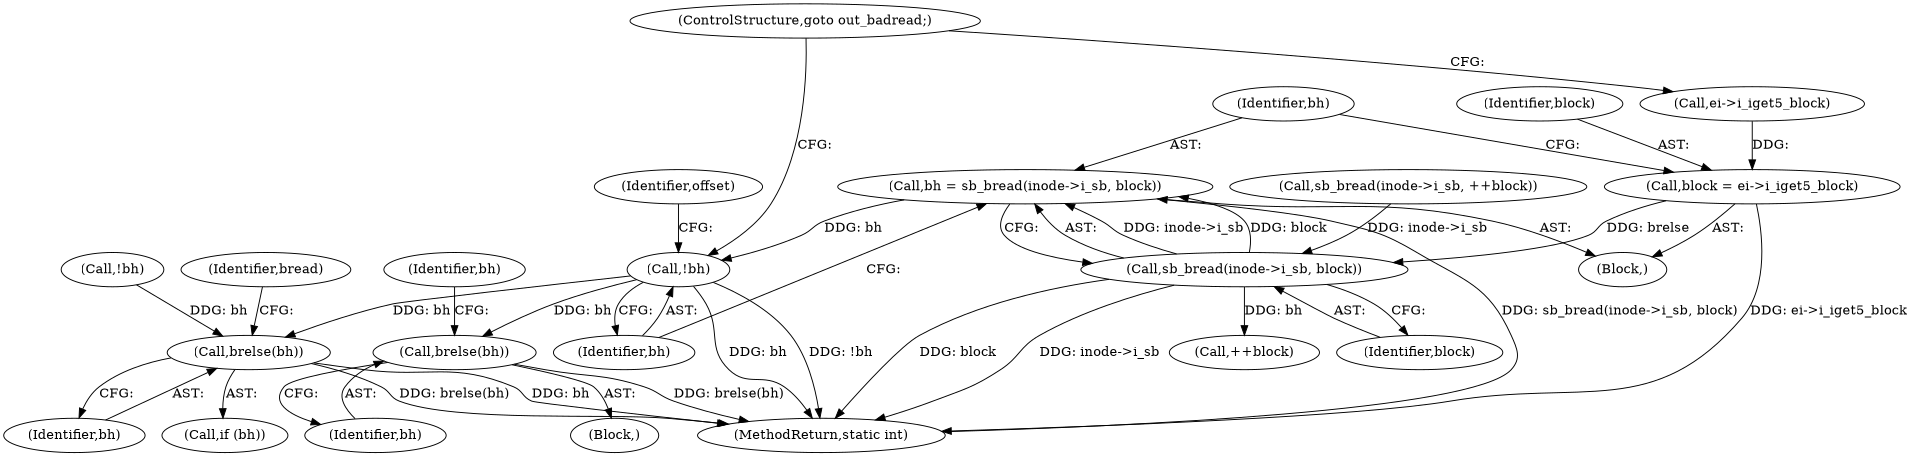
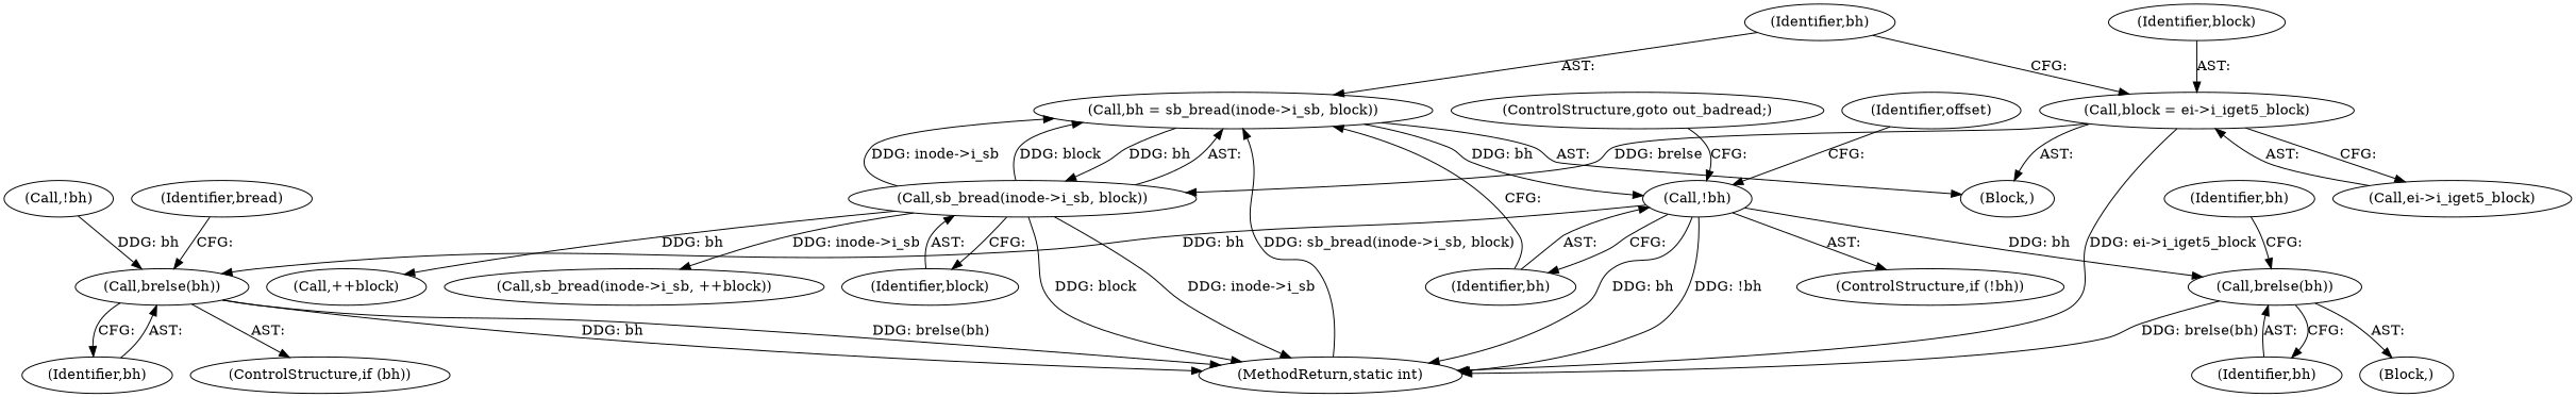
  digraph {
    n1 [label="(Call,bh = sb_bread(inode->i_sb, block))"]
    n2 [label="(Call,sb_bread(inode->i_sb, block))"]
    n3 [label="(Call,!bh)"]
    n4 [label="(Block,)"]
    n5 [label="(MethodReturn,static int)"]
    n6 [label="(Call,++block)"]
    n7 [label="(Call,sb_bread(inode->i_sb, ++block))"]
    n8 [label="(Identifier,block)"]
    n9 [label="(Call,brelse(bh))"]
    n10 [label="(Call,brelse(bh))"]
    n11 [label="(Identifier,bh)"]
+   n12 [label="(ControlStructure,if (!bh))"]
    n13 [label="(Call,block = ei->i_iget5_block)"]
    n14 [label="(Call,ei->i_iget5_block)"]
    n15 [label="(Identifier,bh)"]
    n16 [label="(Block,)"]
-   n17 [label="(Call,if (bh))"]
+   n17 [label="(ControlStructure,if (bh))"]
    n18 [label="(Identifier,bh)"]
    n19 [label="(ControlStructure,goto out_badread;)"]
    n20 [label="(Identifier,bh)"]
    n21 [label="(Identifier,block)"]
    n22 [label="(Identifier,offset)"]
    n23 [label="(Identifier,bh)"]
    n24 [label="(Call,!bh)"]
    n25 [label="(Identifier,bread)"]
-   n1 -> n2 [label="CFG: "]
+   n1 -> n2 [label="DDG: bh"]
    n1 -> n3 [label="DDG: bh"]
    n1 -> n4 [label="AST: "]
    n2 -> n1 [label="AST: "]
    n2 -> n1 [label="DDG: inode->i_sb"]
    n2 -> n1 [label="DDG: block"]
    n2 -> n5 [label="DDG: inode->i_sb"]
    n2 -> n5 [label="DDG: block"]
    n2 -> n6 [label="DDG: bh"]
-   n7 -> n2 [label="DDG: inode->i_sb"]
+   n2 -> n7 [label="DDG: inode->i_sb"]
    n2 -> n8 [label="CFG: "]
    n3 -> n5 [label="DDG: !bh"]
    n3 -> n5 [label="DDG: bh"]
    n3 -> n9 [label="DDG: bh"]
    n3 -> n10 [label="DDG: bh"]
    n3 -> n11 [label="CFG: "]
+   n3 -> n12 [label="AST: "]
    n5 -> n1 [label="DDG: sb_bread(inode->i_sb, block)"]
    n8 -> n2 [label="AST: "]
    n9 -> n5 [label="DDG: brelse(bh)"]
    n9 -> n15 [label="CFG: "]
    n9 -> n16 [label="AST: "]
    n10 -> n5 [label="DDG: bh"]
    n10 -> n5 [label="DDG: brelse(bh)"]
    n10 -> n17 [label="AST: "]
    n10 -> n18 [label="CFG: "]
    n11 -> n1 [label="CFG: "]
    n11 -> n3 [label="AST: "]
    n13 -> n2 [label="DDG: brelse"]
    n13 -> n4 [label="AST: "]
    n13 -> n5 [label="DDG: ei->i_iget5_block"]
-   n19 -> n14 [label="CFG: "]
-   n14 -> n13 [label="DDG: "]
+   n13 -> n14 [label="CFG: "]
+   n14 -> n13 [label="AST: "]
    n15 -> n9 [label="AST: "]
    n18 -> n10 [label="AST: "]
    n19 -> n3 [label="CFG: "]
    n20 -> n9 [label="CFG: "]
    n21 -> n13 [label="AST: "]
    n22 -> n3 [label="CFG: "]
    n23 -> n1 [label="AST: "]
    n23 -> n13 [label="CFG: "]
    n24 -> n10 [label="DDG: bh"]
    n25 -> n10 [label="CFG: "]
  }
